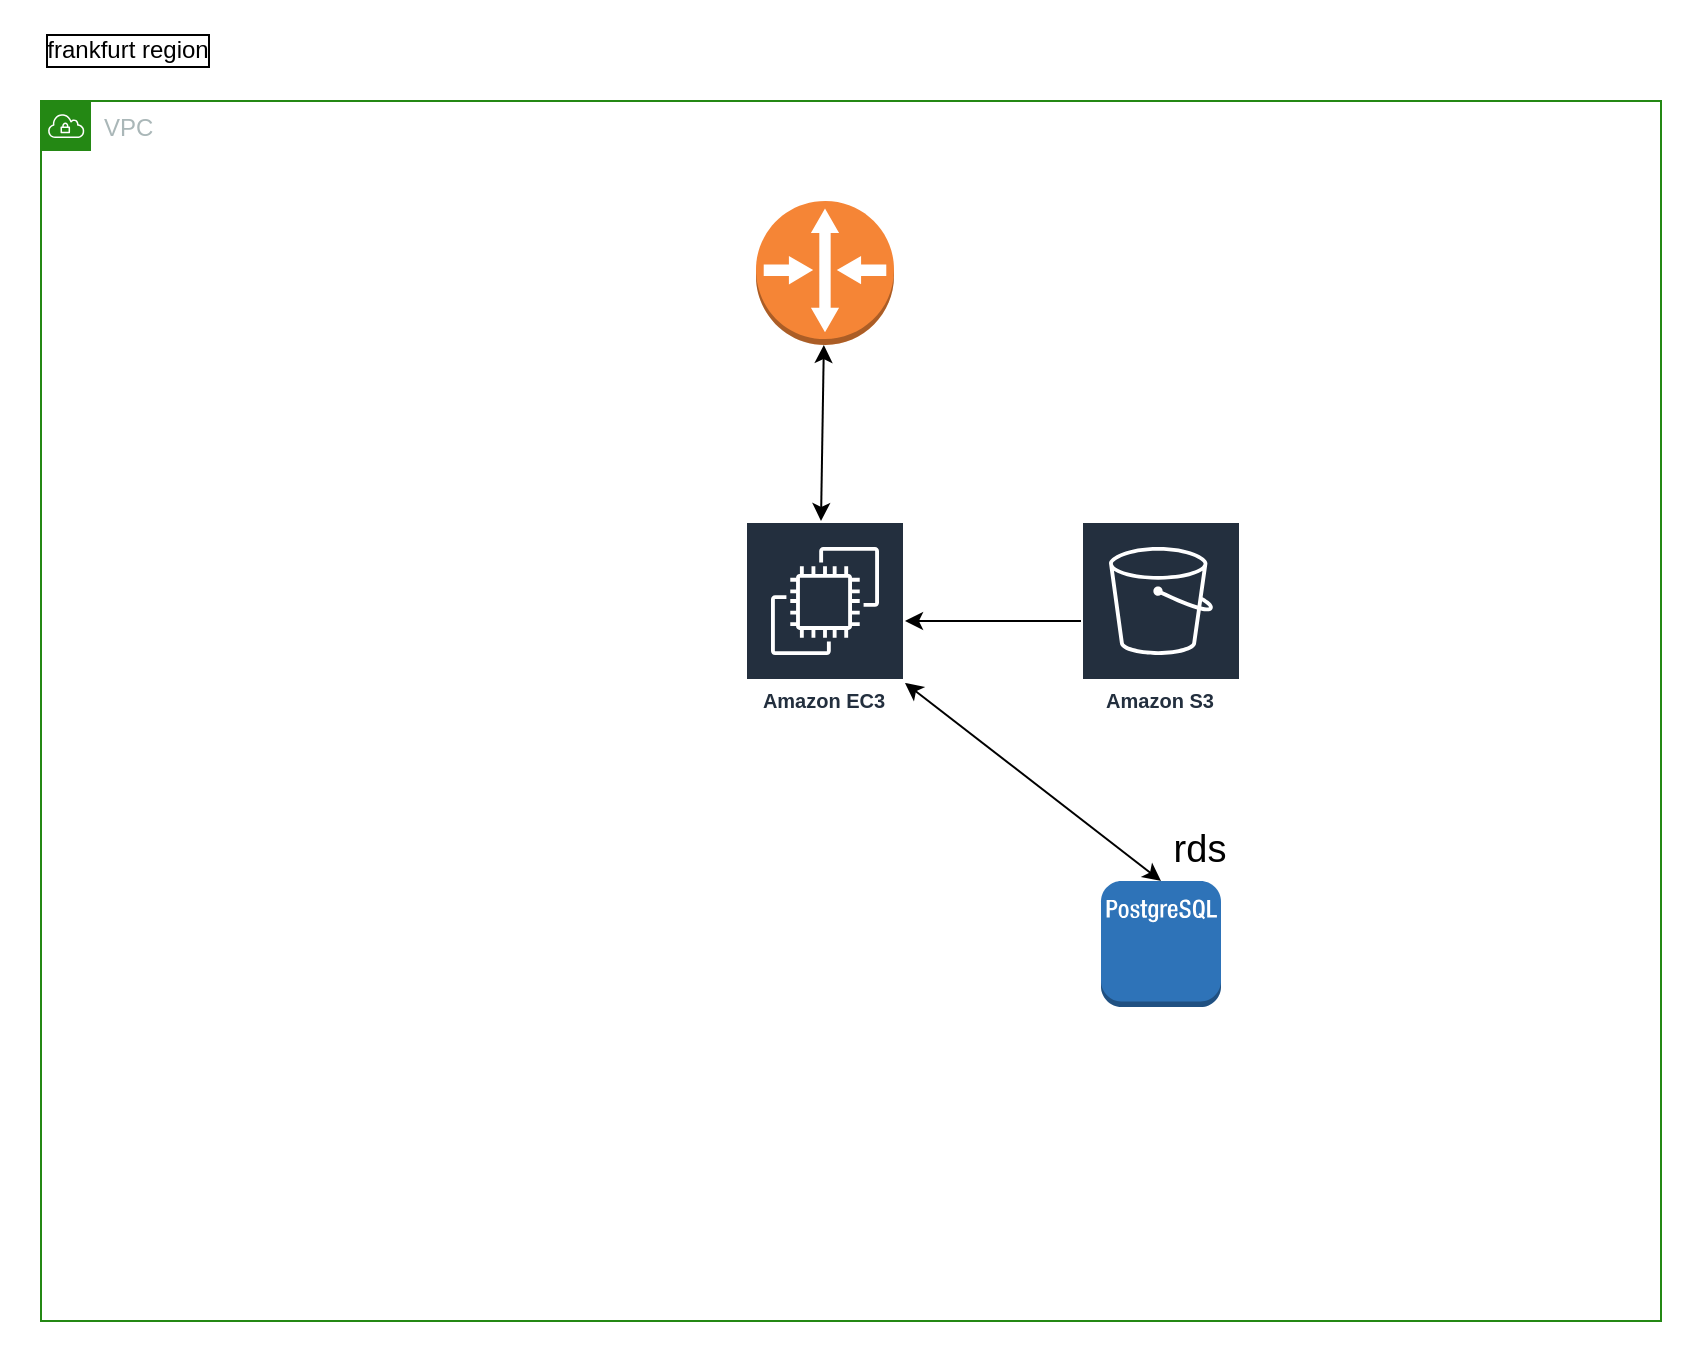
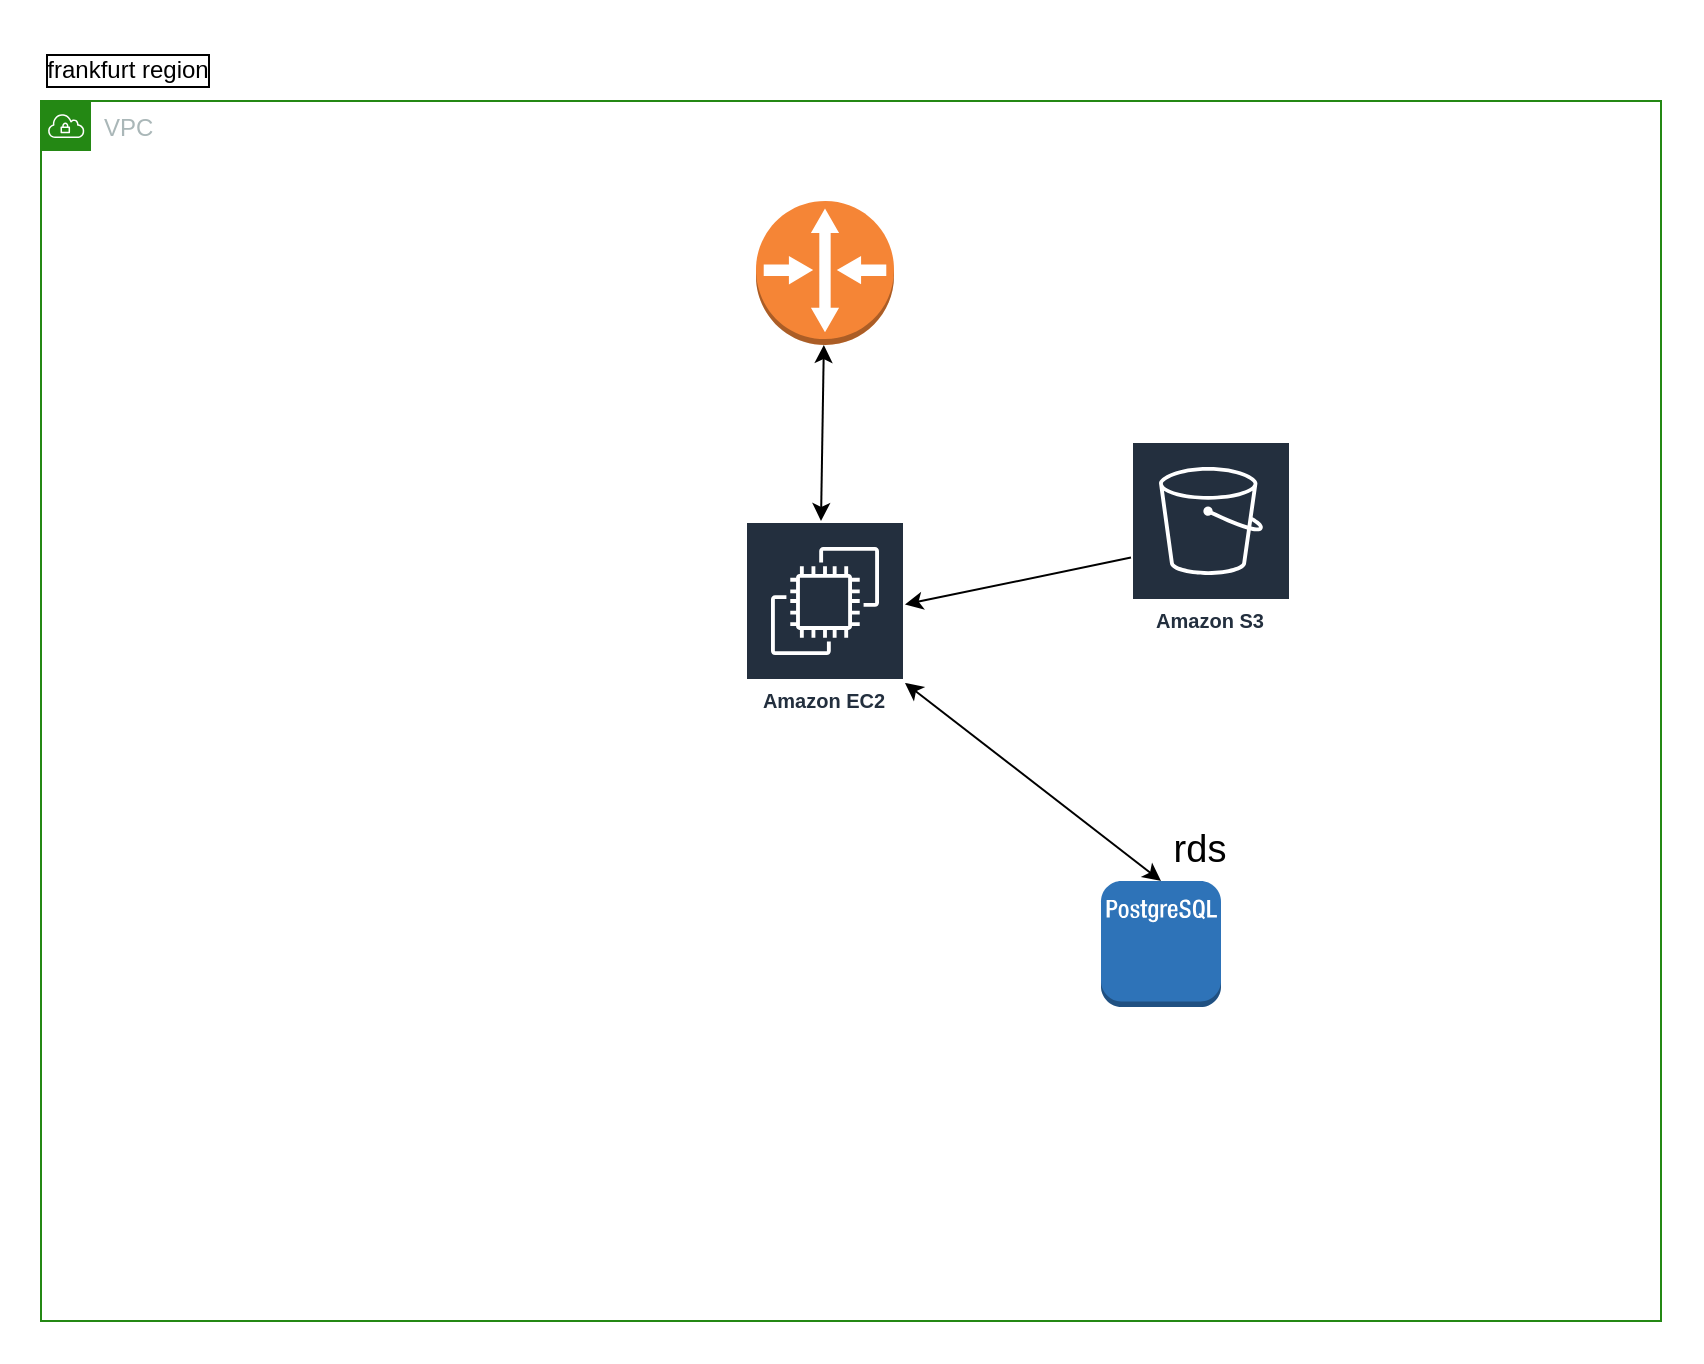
  <mxCell id="0" />
  <mxCell id="1" parent="0" />
  <mxCell id="2" value="VPC" style="points=[[0,0],[0.25,0],[0.5,0],[0.75,0],[1,0],[1,0.25],[1,0.5],[1,0.75],[1,1],[0.75,1],[0.5,1],[0.25,1],[0,1],[0,0.75],[0,0.5],[0,0.25]];outlineConnect=0;gradientColor=none;html=1;whiteSpace=wrap;fontSize=12;fontStyle=0;shape=mxgraph.aws4.group;grIcon=mxgraph.aws4.group_vpc;strokeColor=#248814;fillColor=none;verticalAlign=top;align=left;spacingLeft=30;fontColor=#AAB7B8;dashed=0;" parent="1" vertex="1"><mxGeometry x="20" y="50" width="810" height="610" as="geometry" /></mxCell>
  <mxCell id="3" value="" style="outlineConnect=0;dashed=0;verticalLabelPosition=bottom;verticalAlign=top;align=center;html=1;shape=mxgraph.aws3.router;fillColor=#F58536;gradientColor=none;" parent="1" vertex="1"><mxGeometry x="377.5" y="100" width="69" height="72" as="geometry" /></mxCell>
  <mxCell id="4" value="" style="outlineConnect=0;dashed=0;verticalLabelPosition=bottom;verticalAlign=top;align=center;html=1;shape=mxgraph.aws3.postgre_sql_instance;fillColor=#2E73B8;gradientColor=none;" parent="1" vertex="1"><mxGeometry x="550" y="440" width="60" height="63" as="geometry" /></mxCell>
- <mxCell id="5" value="Amazon S3" style="sketch=0;outlineConnect=0;fontColor=#232F3E;gradientColor=none;strokeColor=#ffffff;fillColor=#232F3E;dashed=0;verticalLabelPosition=middle;verticalAlign=bottom;align=center;html=1;whiteSpace=wrap;fontSize=10;fontStyle=1;spacing=3;shape=mxgraph.aws4.productIcon;prIcon=mxgraph.aws4.s3;" parent="1" vertex="1"><mxGeometry x="540" y="260" width="80" height="100" as="geometry" /></mxCell>
- <mxCell id="6" value="Amazon EC3" style="sketch=0;outlineConnect=0;fontColor=#232F3E;gradientColor=none;strokeColor=#ffffff;fillColor=#232F3E;dashed=0;verticalLabelPosition=middle;verticalAlign=bottom;align=center;html=1;whiteSpace=wrap;fontSize=10;fontStyle=1;spacing=3;shape=mxgraph.aws4.productIcon;prIcon=mxgraph.aws4.ec2;" parent="1" vertex="1"><mxGeometry x="372" y="260" width="80" height="100" as="geometry" /></mxCell>
- <mxCell id="7" value="frankfurt region" style="text;strokeColor=none;align=center;fillColor=none;html=1;verticalAlign=middle;whiteSpace=wrap;rounded=0;labelBorderColor=default;" parent="1" vertex="1"><mxGeometry x="20" y="10" width="88" height="30" as="geometry" /></mxCell>
+ <mxCell id="5" value="Amazon S3" style="sketch=0;outlineConnect=0;fontColor=#232F3E;gradientColor=none;strokeColor=#ffffff;fillColor=#232F3E;dashed=0;verticalLabelPosition=middle;verticalAlign=bottom;align=center;html=1;whiteSpace=wrap;fontSize=10;fontStyle=1;spacing=3;shape=mxgraph.aws4.productIcon;prIcon=mxgraph.aws4.s3;" parent="1" vertex="1"><mxGeometry x="565" y="220" width="80" height="100" as="geometry" /></mxCell>
+ <mxCell id="6" value="Amazon EC2" style="sketch=0;outlineConnect=0;fontColor=#232F3E;gradientColor=none;strokeColor=#ffffff;fillColor=#232F3E;dashed=0;verticalLabelPosition=middle;verticalAlign=bottom;align=center;html=1;whiteSpace=wrap;fontSize=10;fontStyle=1;spacing=3;shape=mxgraph.aws4.productIcon;prIcon=mxgraph.aws4.ec2;" parent="1" vertex="1"><mxGeometry x="372" y="260" width="80" height="100" as="geometry" /></mxCell>
+ <mxCell id="7" value="frankfurt region" style="text;strokeColor=none;align=center;fillColor=none;html=1;verticalAlign=middle;whiteSpace=wrap;rounded=0;labelBorderColor=default;" parent="1" vertex="1"><mxGeometry x="20" y="20" width="88" height="30" as="geometry" /></mxCell>
  <mxCell id="8" value="" style="endArrow=none;startArrow=classic;html=1;rounded=0;" parent="1" source="6" target="5" edge="1"><mxGeometry width="50" height="50" relative="1" as="geometry"><mxPoint x="490" y="350" as="sourcePoint" /><mxPoint x="540" y="300" as="targetPoint" /></mxGeometry></mxCell>
  <mxCell id="9" value="" style="endArrow=classic;startArrow=classic;html=1;rounded=0;" parent="1" target="6" edge="1"><mxGeometry width="50" height="50" relative="1" as="geometry"><mxPoint x="580" y="440" as="sourcePoint" /><mxPoint x="600" y="420" as="targetPoint" /></mxGeometry></mxCell>
  <mxCell id="10" value="" style="endArrow=classic;startArrow=classic;html=1;rounded=0;" parent="1" target="3" edge="1"><mxGeometry width="50" height="50" relative="1" as="geometry"><mxPoint x="410" y="260" as="sourcePoint" /><mxPoint x="460" y="210" as="targetPoint" /></mxGeometry></mxCell>
  <mxCell id="11" value="rds" style="text;html=1;strokeColor=none;fillColor=none;align=center;verticalAlign=middle;whiteSpace=wrap;rounded=0;fontSize=19;" vertex="1" parent="1"><mxGeometry x="570" y="410" width="60" height="30" as="geometry" /></mxCell>
